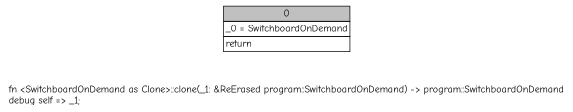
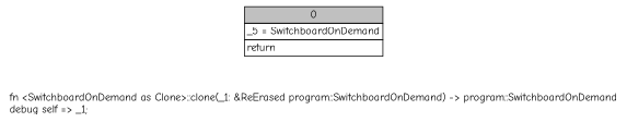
  digraph {
    fontname="Comic Neue"
    label=<fn &lt;SwitchboardOnDemand as Clone&gt;::clone(_1: &amp;ReErased program::SwitchboardOnDemand) -&gt; program::SwitchboardOnDemand<br align="left"/>debug self =&gt; _1;<br align="left"/>>
    rankdir=LR
-   n1 [fontname="Comic Neue" label=<<table border="0" cellborder="1" cellspacing="0"><tr><td bgcolor="gray" align="center" colspan="1">0</td></tr><tr><td align="left" balign="left">_0 = SwitchboardOnDemand<br/></td></tr><tr><td align="left">return</td></tr></table>> shape=none]
+   n1 [fontname="Comic Neue" label=<<table border="0" cellborder="1" cellspacing="0"><tr><td bgcolor="gray" align="center" colspan="1">0</td></tr><tr><td align="left" balign="left">_5 = SwitchboardOnDemand<br/></td></tr><tr><td align="left">return</td></tr></table>> shape=none]
  }
